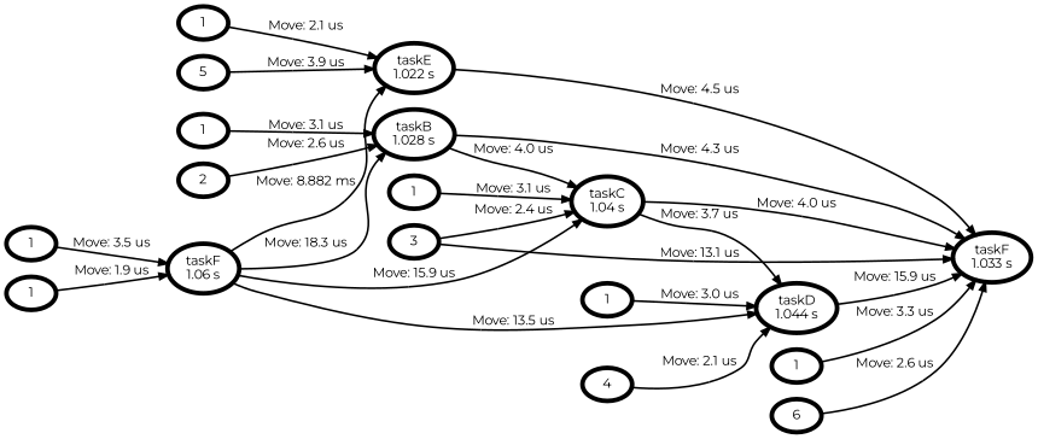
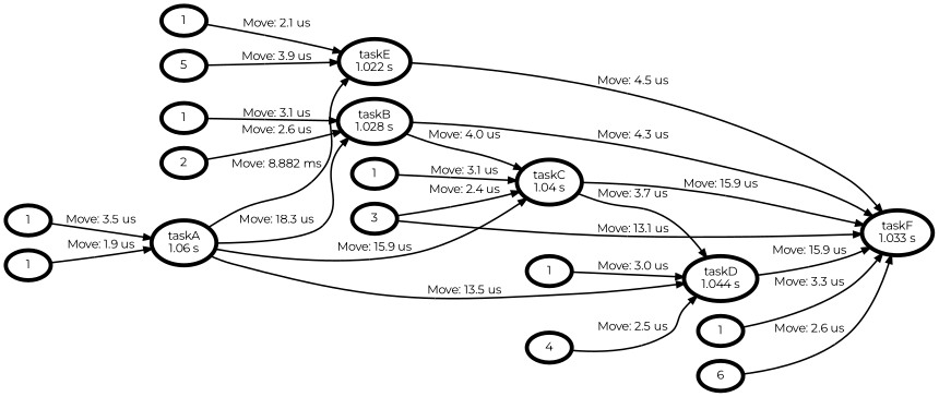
  strict digraph {
    fontname=Montserrat
    rankdir=LR
    node [color=black fontname=Montserrat penwidth=5 shape=ellipse]
    edge [color="black;0.5:#000000" fontname=Montserrat penwidth=2]
-   n1 [color="#000000" label="taskF\n1.06 s"]
+   n1 [color="#000000" label="taskA\n1.06 s"]
    n2 [color="#000000" label="taskE\n1.022 s"]
    n3 [color="#000000" label="taskB\n1.028 s"]
    n4 [color="#000000" label="taskC\n1.04 s"]
    n5 [color="#000000" label="taskD\n1.044 s"]
    n6 [color="#000000" label="taskF\n1.033 s"]
    n7 [label=1]
    n8 [label=1]
    n9 [label=1]
    n10 [label=5]
    n11 [label=1]
    n12 [label=2]
    n13 [label=1]
    n14 [label=3]
    n15 [label=1]
    n16 [label=4]
    n17 [label=1]
    n18 [label=6]
    n1 -> n2 [color="#000000;0.5:#000000" label="Move: 8.882 ms"]
    n1 -> n3 [color="#000000;0.5:#000000" label="Move: 18.3 us"]
    n1 -> n4 [color="#000000;0.5:#000000" label="Move: 15.9 us"]
    n1 -> n5 [color="#000000;0.5:#000000" label="Move: 13.5 us"]
    n2 -> n6 [color="#000000;0.5:#000000" label="Move: 4.5 us"]
    n3 -> n4 [color="#000000;0.5:#000000" label="Move: 4.0 us"]
    n3 -> n6 [color="#000000;0.5:#000000" label="Move: 4.3 us"]
    n4 -> n5 [color="#000000;0.5:#000000" label="Move: 3.7 us"]
-   n4 -> n6 [color="#000000;0.5:#000000" label="Move: 4.0 us"]
+   n4 -> n6 [color="#000000;0.5:#000000" label="Move: 15.9 us"]
    n5 -> n6 [color="#000000;0.5:#000000" label="Move: 15.9 us"]
    n7 -> n1 [label="Move: 3.5 us"]
    n8 -> n1 [label="Move: 1.9 us"]
    n9 -> n2 [label="Move: 2.1 us"]
    n10 -> n2 [label="Move: 3.9 us"]
    n11 -> n3 [label="Move: 3.1 us"]
    n12 -> n3 [label="Move: 2.6 us"]
    n13 -> n4 [label="Move: 3.1 us"]
    n14 -> n4 [label="Move: 2.4 us"]
    n14 -> n6 [color="#000000;0.5:#000000" label="Move: 13.1 us"]
    n15 -> n5 [label="Move: 3.0 us"]
-   n16 -> n5 [label="Move: 2.1 us"]
+   n16 -> n5 [label="Move: 2.5 us"]
    n17 -> n6 [label="Move: 3.3 us"]
    n18 -> n6 [label="Move: 2.6 us"]
  }
